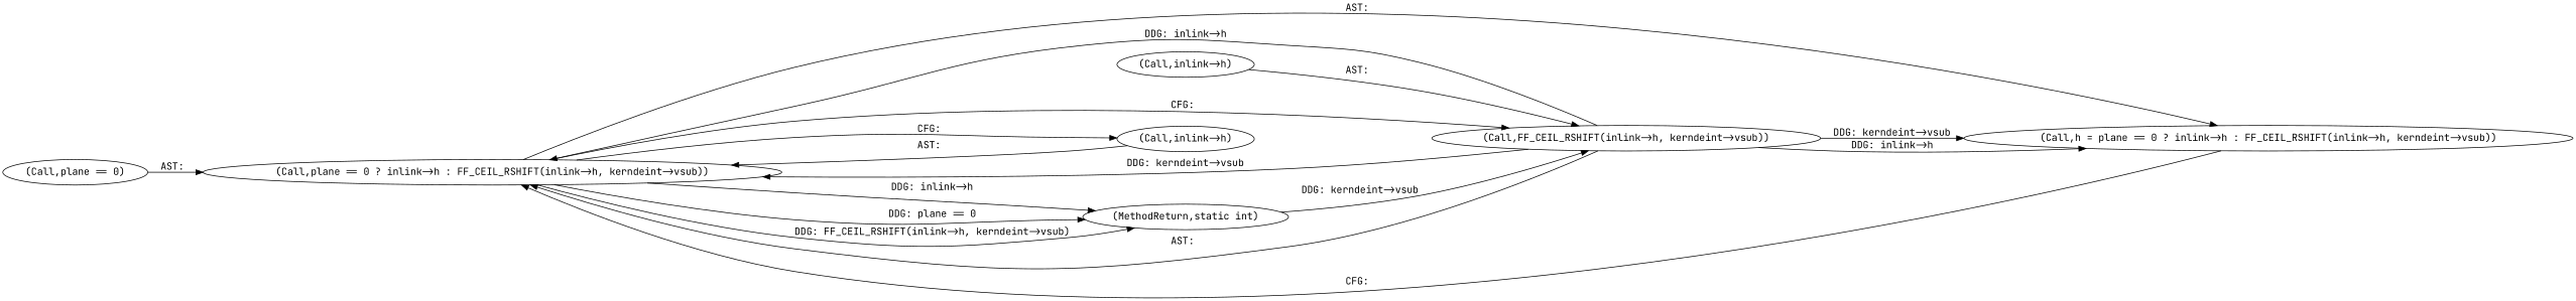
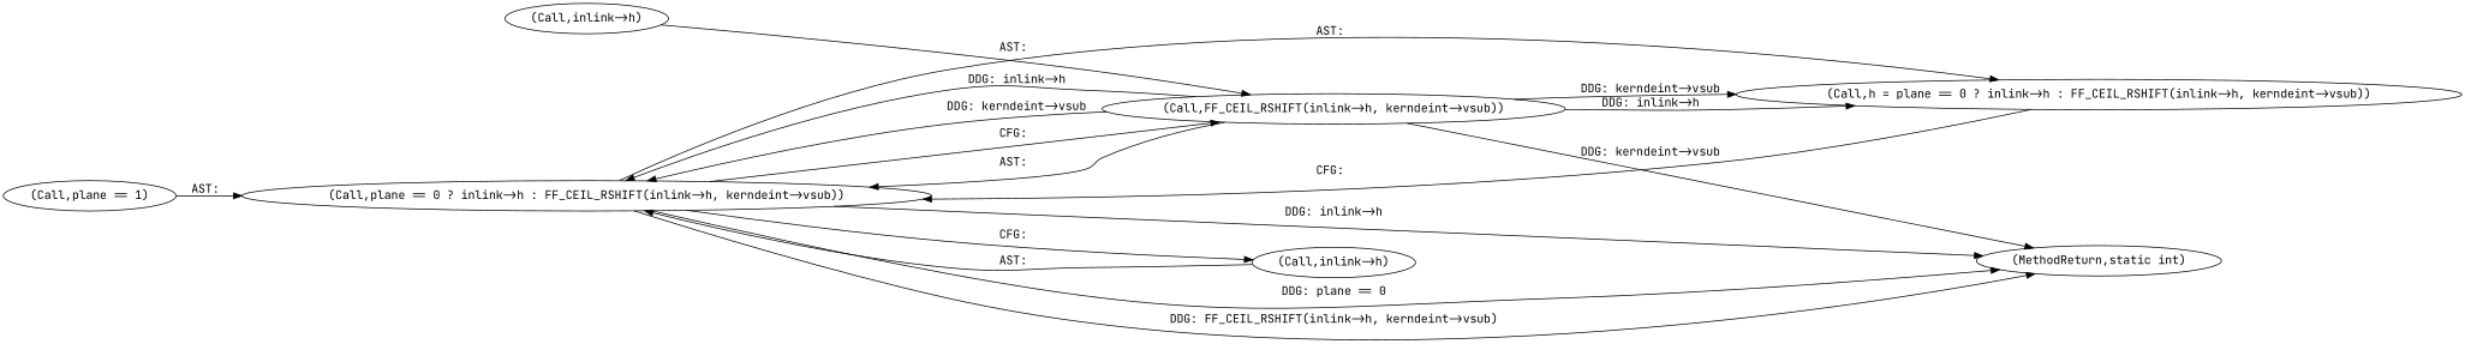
  digraph {
    fontname="JetBrains Mono"
    rankdir=LR
    node [fontname="JetBrains Mono"]
    edge [fontname="JetBrains Mono"]
    n1 [label="(Call,plane == 0 ? inlink->h : FF_CEIL_RSHIFT(inlink->h, kerndeint->vsub))"]
    n2 [label="(Call,FF_CEIL_RSHIFT(inlink->h, kerndeint->vsub))"]
    n3 [label="(Call,h = plane == 0 ? inlink->h : FF_CEIL_RSHIFT(inlink->h, kerndeint->vsub))"]
    n4 [label="(MethodReturn,static int)"]
    n5 [label="(Call,inlink->h)"]
-   n6 [label="(Call,plane == 0)"]
+   n6 [label="(Call,plane == 1)"]
    n7 [label="(Call,inlink->h)"]
    n1 -> n2 [label="CFG: "]
    n1 -> n3 [label="AST: "]
    n1 -> n4 [label="DDG: plane == 0"]
    n1 -> n4 [label="DDG: FF_CEIL_RSHIFT(inlink->h, kerndeint->vsub)"]
    n1 -> n4 [label="DDG: inlink->h"]
    n1 -> n5 [label="CFG: "]
    n2 -> n1 [label="AST: "]
    n2 -> n1 [label="DDG: inlink->h"]
    n2 -> n1 [label="DDG: kerndeint->vsub"]
    n2 -> n3 [label="DDG: inlink->h"]
    n2 -> n3 [label="DDG: kerndeint->vsub"]
-   n4 -> n2 [label="DDG: kerndeint->vsub"]
+   n2 -> n4 [label="DDG: kerndeint->vsub"]
    n3 -> n1 [label="CFG: "]
    n5 -> n1 [label="AST: "]
    n6 -> n1 [label="AST: "]
    n7 -> n2 [label="AST: "]
  }
